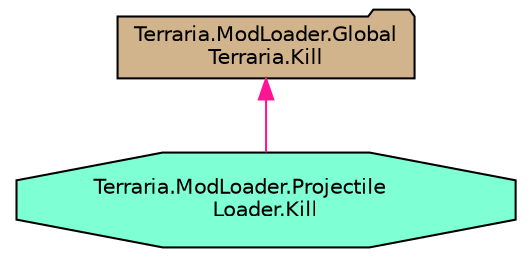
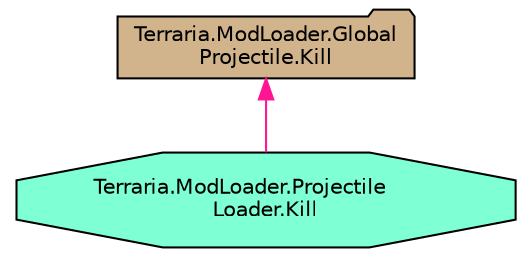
  digraph {
    rankdir=TB
    fontname="DejaVu Sans"
    node [color=black fontname="DejaVu Sans" fontsize=10 style=filled]
-   n1 [fillcolor=tan fontcolor=black height=0.2 label="Terraria.ModLoader.Global\lTerraria.Kill" shape=folder width=0.4]
+   n1 [fillcolor=tan fontcolor=black height=0.2 label="Terraria.ModLoader.Global\lProjectile.Kill" shape=folder width=0.4]
    n2 [fillcolor=aquamarine height=0.2 label="Terraria.ModLoader.Projectile\lLoader.Kill" shape=octagon width=0.4]
    n1 -> n2 [color=deeppink dir=back fontname="DejaVu Sans" fontsize=10 labelfontname=Helvetica labelfontsize=10 style=solid]
  }
